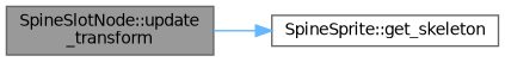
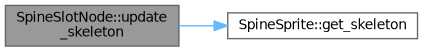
  digraph {
    rankdir=LR
    node [fontname=Helvetica fontsize=10 shape=box style=filled]
-   n1 [color=gray40 fillcolor=grey60 fontcolor=black height=0.2 label="SpineSlotNode::update\l_transform" width=0.4]
+   n1 [color=gray40 fillcolor=grey60 fontcolor=black height=0.2 label="SpineSlotNode::update\l_skeleton" width=0.4]
    n2 [color=grey40 fillcolor=white height=0.2 label="SpineSprite::get_skeleton" width=0.4]
    n1 -> n2 [color=steelblue1 fontname=Helvetica fontsize=10 labelfontname=Helvetica labelfontsize=10 style=solid]
  }
